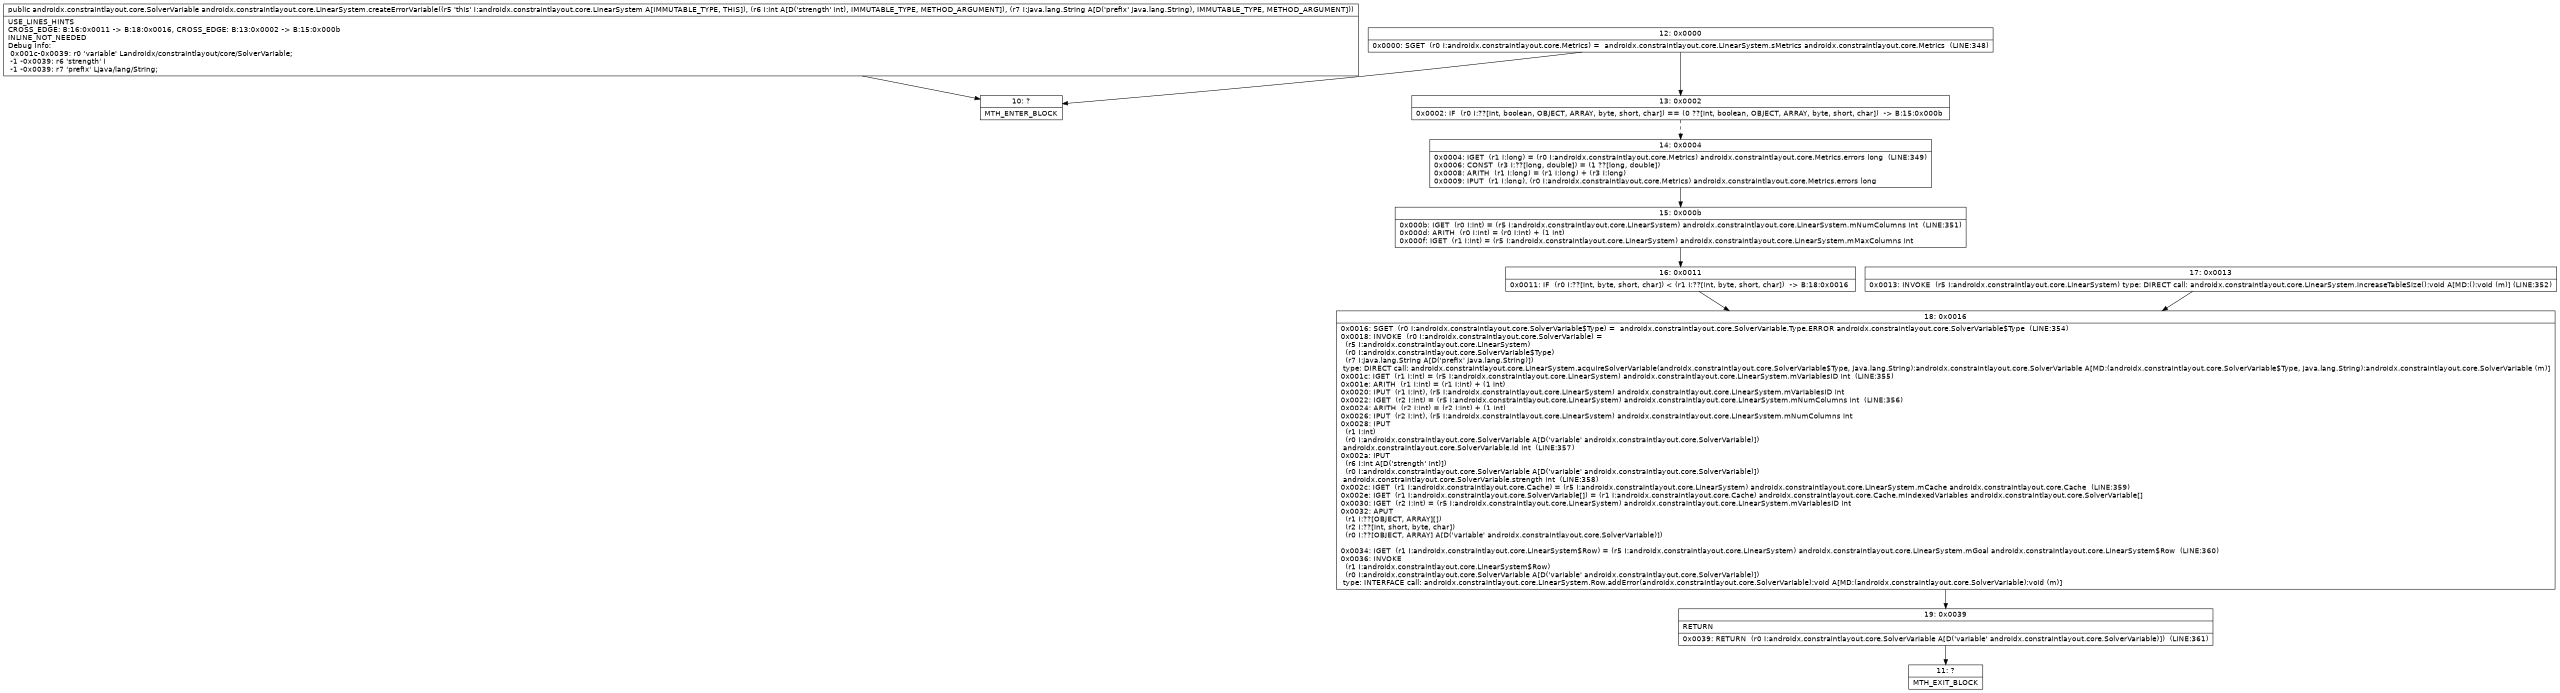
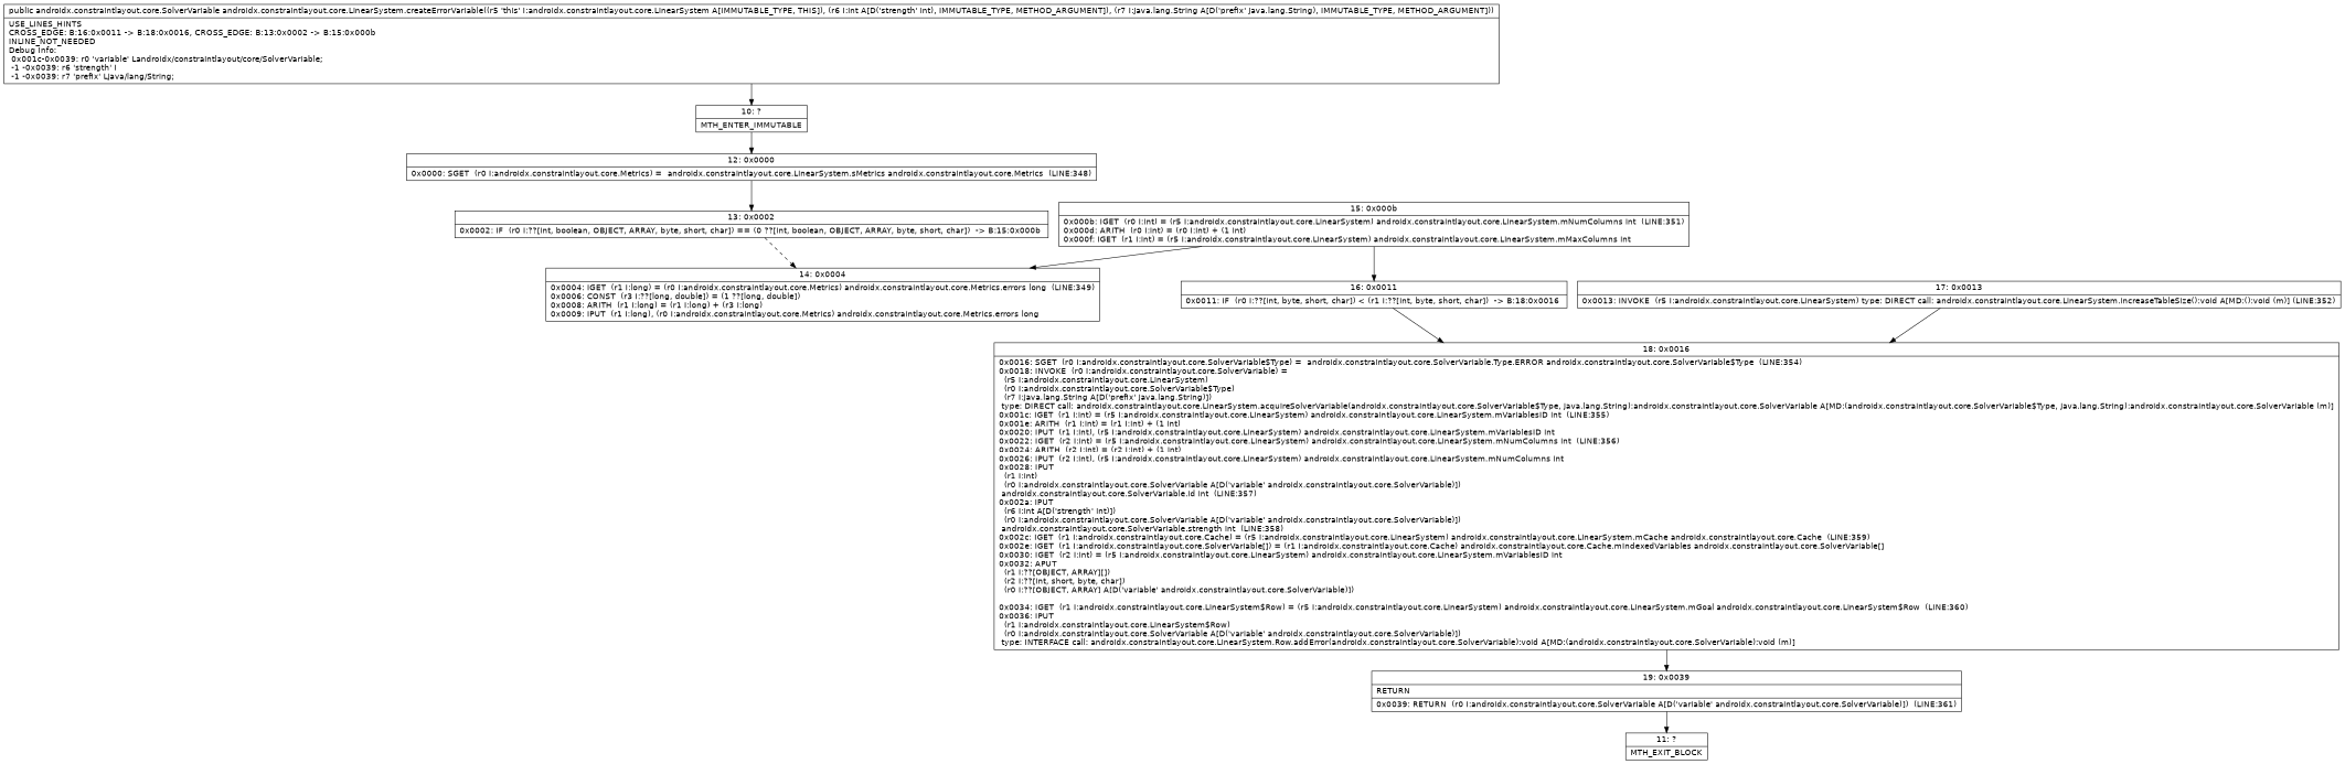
  digraph {
    fontname="DejaVu Sans"
    node [fontname="DejaVu Sans" shape=record]
    edge [fontname="DejaVu Sans"]
-   n1 [label="{10\:\ ?|MTH_ENTER_BLOCK\l}"]
+   n1 [label="{10\:\ ?|MTH_ENTER_IMMUTABLE\l}"]
    n2 [label="{12\:\ 0x0000|0x0000: SGET  (r0 I:androidx.constraintlayout.core.Metrics) =  androidx.constraintlayout.core.LinearSystem.sMetrics androidx.constraintlayout.core.Metrics  (LINE:348)\l}"]
    n3 [label="{13\:\ 0x0002|0x0002: IF  (r0 I:??[int, boolean, OBJECT, ARRAY, byte, short, char]) == (0 ??[int, boolean, OBJECT, ARRAY, byte, short, char])  \-\> B:15:0x000b \l}"]
    n4 [label="{14\:\ 0x0004|0x0004: IGET  (r1 I:long) = (r0 I:androidx.constraintlayout.core.Metrics) androidx.constraintlayout.core.Metrics.errors long  (LINE:349)\l0x0006: CONST  (r3 I:??[long, double]) = (1 ??[long, double]) \l0x0008: ARITH  (r1 I:long) = (r1 I:long) + (r3 I:long) \l0x0009: IPUT  (r1 I:long), (r0 I:androidx.constraintlayout.core.Metrics) androidx.constraintlayout.core.Metrics.errors long \l}"]
    n5 [label="{15\:\ 0x000b|0x000b: IGET  (r0 I:int) = (r5 I:androidx.constraintlayout.core.LinearSystem) androidx.constraintlayout.core.LinearSystem.mNumColumns int  (LINE:351)\l0x000d: ARITH  (r0 I:int) = (r0 I:int) + (1 int) \l0x000f: IGET  (r1 I:int) = (r5 I:androidx.constraintlayout.core.LinearSystem) androidx.constraintlayout.core.LinearSystem.mMaxColumns int \l}"]
    n6 [label="{16\:\ 0x0011|0x0011: IF  (r0 I:??[int, byte, short, char]) \< (r1 I:??[int, byte, short, char])  \-\> B:18:0x0016 \l}"]
-   n7 [label="{18\:\ 0x0016|0x0016: SGET  (r0 I:androidx.constraintlayout.core.SolverVariable$Type) =  androidx.constraintlayout.core.SolverVariable.Type.ERROR androidx.constraintlayout.core.SolverVariable$Type  (LINE:354)\l0x0018: INVOKE  (r0 I:androidx.constraintlayout.core.SolverVariable) = \l  (r5 I:androidx.constraintlayout.core.LinearSystem)\l  (r0 I:androidx.constraintlayout.core.SolverVariable$Type)\l  (r7 I:java.lang.String A[D('prefix' java.lang.String)])\l type: DIRECT call: androidx.constraintlayout.core.LinearSystem.acquireSolverVariable(androidx.constraintlayout.core.SolverVariable$Type, java.lang.String):androidx.constraintlayout.core.SolverVariable A[MD:(androidx.constraintlayout.core.SolverVariable$Type, java.lang.String):androidx.constraintlayout.core.SolverVariable (m)]\l0x001c: IGET  (r1 I:int) = (r5 I:androidx.constraintlayout.core.LinearSystem) androidx.constraintlayout.core.LinearSystem.mVariablesID int  (LINE:355)\l0x001e: ARITH  (r1 I:int) = (r1 I:int) + (1 int) \l0x0020: IPUT  (r1 I:int), (r5 I:androidx.constraintlayout.core.LinearSystem) androidx.constraintlayout.core.LinearSystem.mVariablesID int \l0x0022: IGET  (r2 I:int) = (r5 I:androidx.constraintlayout.core.LinearSystem) androidx.constraintlayout.core.LinearSystem.mNumColumns int  (LINE:356)\l0x0024: ARITH  (r2 I:int) = (r2 I:int) + (1 int) \l0x0026: IPUT  (r2 I:int), (r5 I:androidx.constraintlayout.core.LinearSystem) androidx.constraintlayout.core.LinearSystem.mNumColumns int \l0x0028: IPUT  \l  (r1 I:int)\l  (r0 I:androidx.constraintlayout.core.SolverVariable A[D('variable' androidx.constraintlayout.core.SolverVariable)])\l androidx.constraintlayout.core.SolverVariable.id int  (LINE:357)\l0x002a: IPUT  \l  (r6 I:int A[D('strength' int)])\l  (r0 I:androidx.constraintlayout.core.SolverVariable A[D('variable' androidx.constraintlayout.core.SolverVariable)])\l androidx.constraintlayout.core.SolverVariable.strength int  (LINE:358)\l0x002c: IGET  (r1 I:androidx.constraintlayout.core.Cache) = (r5 I:androidx.constraintlayout.core.LinearSystem) androidx.constraintlayout.core.LinearSystem.mCache androidx.constraintlayout.core.Cache  (LINE:359)\l0x002e: IGET  (r1 I:androidx.constraintlayout.core.SolverVariable[]) = (r1 I:androidx.constraintlayout.core.Cache) androidx.constraintlayout.core.Cache.mIndexedVariables androidx.constraintlayout.core.SolverVariable[] \l0x0030: IGET  (r2 I:int) = (r5 I:androidx.constraintlayout.core.LinearSystem) androidx.constraintlayout.core.LinearSystem.mVariablesID int \l0x0032: APUT  \l  (r1 I:??[OBJECT, ARRAY][])\l  (r2 I:??[int, short, byte, char])\l  (r0 I:??[OBJECT, ARRAY] A[D('variable' androidx.constraintlayout.core.SolverVariable)])\l \l0x0034: IGET  (r1 I:androidx.constraintlayout.core.LinearSystem$Row) = (r5 I:androidx.constraintlayout.core.LinearSystem) androidx.constraintlayout.core.LinearSystem.mGoal androidx.constraintlayout.core.LinearSystem$Row  (LINE:360)\l0x0036: INVOKE  \l  (r1 I:androidx.constraintlayout.core.LinearSystem$Row)\l  (r0 I:androidx.constraintlayout.core.SolverVariable A[D('variable' androidx.constraintlayout.core.SolverVariable)])\l type: INTERFACE call: androidx.constraintlayout.core.LinearSystem.Row.addError(androidx.constraintlayout.core.SolverVariable):void A[MD:(androidx.constraintlayout.core.SolverVariable):void (m)]\l}"]
+   n7 [label="{18\:\ 0x0016|0x0016: SGET  (r0 I:androidx.constraintlayout.core.SolverVariable$Type) =  androidx.constraintlayout.core.SolverVariable.Type.ERROR androidx.constraintlayout.core.SolverVariable$Type  (LINE:354)\l0x0018: INVOKE  (r0 I:androidx.constraintlayout.core.SolverVariable) = \l  (r5 I:androidx.constraintlayout.core.LinearSystem)\l  (r0 I:androidx.constraintlayout.core.SolverVariable$Type)\l  (r7 I:java.lang.String A[D('prefix' java.lang.String)])\l type: DIRECT call: androidx.constraintlayout.core.LinearSystem.acquireSolverVariable(androidx.constraintlayout.core.SolverVariable$Type, java.lang.String):androidx.constraintlayout.core.SolverVariable A[MD:(androidx.constraintlayout.core.SolverVariable$Type, java.lang.String):androidx.constraintlayout.core.SolverVariable (m)]\l0x001c: IGET  (r1 I:int) = (r5 I:androidx.constraintlayout.core.LinearSystem) androidx.constraintlayout.core.LinearSystem.mVariablesID int  (LINE:355)\l0x001e: ARITH  (r1 I:int) = (r1 I:int) + (1 int) \l0x0020: IPUT  (r1 I:int), (r5 I:androidx.constraintlayout.core.LinearSystem) androidx.constraintlayout.core.LinearSystem.mVariablesID int \l0x0022: IGET  (r2 I:int) = (r5 I:androidx.constraintlayout.core.LinearSystem) androidx.constraintlayout.core.LinearSystem.mNumColumns int  (LINE:356)\l0x0024: ARITH  (r2 I:int) = (r2 I:int) + (1 int) \l0x0026: IPUT  (r2 I:int), (r5 I:androidx.constraintlayout.core.LinearSystem) androidx.constraintlayout.core.LinearSystem.mNumColumns int \l0x0028: IPUT  \l  (r1 I:int)\l  (r0 I:androidx.constraintlayout.core.SolverVariable A[D('variable' androidx.constraintlayout.core.SolverVariable)])\l androidx.constraintlayout.core.SolverVariable.id int  (LINE:357)\l0x002a: IPUT  \l  (r6 I:int A[D('strength' int)])\l  (r0 I:androidx.constraintlayout.core.SolverVariable A[D('variable' androidx.constraintlayout.core.SolverVariable)])\l androidx.constraintlayout.core.SolverVariable.strength int  (LINE:358)\l0x002c: IGET  (r1 I:androidx.constraintlayout.core.Cache) = (r5 I:androidx.constraintlayout.core.LinearSystem) androidx.constraintlayout.core.LinearSystem.mCache androidx.constraintlayout.core.Cache  (LINE:359)\l0x002e: IGET  (r1 I:androidx.constraintlayout.core.SolverVariable[]) = (r1 I:androidx.constraintlayout.core.Cache) androidx.constraintlayout.core.Cache.mIndexedVariables androidx.constraintlayout.core.SolverVariable[] \l0x0030: IGET  (r2 I:int) = (r5 I:androidx.constraintlayout.core.LinearSystem) androidx.constraintlayout.core.LinearSystem.mVariablesID int \l0x0032: APUT  \l  (r1 I:??[OBJECT, ARRAY][])\l  (r2 I:??[int, short, byte, char])\l  (r0 I:??[OBJECT, ARRAY] A[D('variable' androidx.constraintlayout.core.SolverVariable)])\l \l0x0034: IGET  (r1 I:androidx.constraintlayout.core.LinearSystem$Row) = (r5 I:androidx.constraintlayout.core.LinearSystem) androidx.constraintlayout.core.LinearSystem.mGoal androidx.constraintlayout.core.LinearSystem$Row  (LINE:360)\l0x0036: IPUT  \l  (r1 I:androidx.constraintlayout.core.LinearSystem$Row)\l  (r0 I:androidx.constraintlayout.core.SolverVariable A[D('variable' androidx.constraintlayout.core.SolverVariable)])\l type: INTERFACE call: androidx.constraintlayout.core.LinearSystem.Row.addError(androidx.constraintlayout.core.SolverVariable):void A[MD:(androidx.constraintlayout.core.SolverVariable):void (m)]\l}"]
    n8 [label="{17\:\ 0x0013|0x0013: INVOKE  (r5 I:androidx.constraintlayout.core.LinearSystem) type: DIRECT call: androidx.constraintlayout.core.LinearSystem.increaseTableSize():void A[MD:():void (m)] (LINE:352)\l}"]
    n9 [label="{19\:\ 0x0039|RETURN\l|0x0039: RETURN  (r0 I:androidx.constraintlayout.core.SolverVariable A[D('variable' androidx.constraintlayout.core.SolverVariable)])  (LINE:361)\l}"]
    n10 [label="{11\:\ ?|MTH_EXIT_BLOCK\l}"]
    n11 [label="{public androidx.constraintlayout.core.SolverVariable androidx.constraintlayout.core.LinearSystem.createErrorVariable((r5 'this' I:androidx.constraintlayout.core.LinearSystem A[IMMUTABLE_TYPE, THIS]), (r6 I:int A[D('strength' int), IMMUTABLE_TYPE, METHOD_ARGUMENT]), (r7 I:java.lang.String A[D('prefix' java.lang.String), IMMUTABLE_TYPE, METHOD_ARGUMENT]))  | USE_LINES_HINTS\lCROSS_EDGE: B:16:0x0011 \-\> B:18:0x0016, CROSS_EDGE: B:13:0x0002 \-\> B:15:0x000b\lINLINE_NOT_NEEDED\lDebug Info:\l  0x001c\-0x0039: r0 'variable' Landroidx\/constraintlayout\/core\/SolverVariable;\l  \-1 \-0x0039: r6 'strength' I\l  \-1 \-0x0039: r7 'prefix' Ljava\/lang\/String;\l}"]
-   n2 -> n1
+   n1 -> n2
    n2 -> n3
    n3 -> n4 [style=dashed]
-   n4 -> n5
+   n5 -> n4
    n5 -> n6
    n6 -> n7
    n7 -> n9
    n8 -> n7
    n9 -> n10
    n11 -> n1
  }
